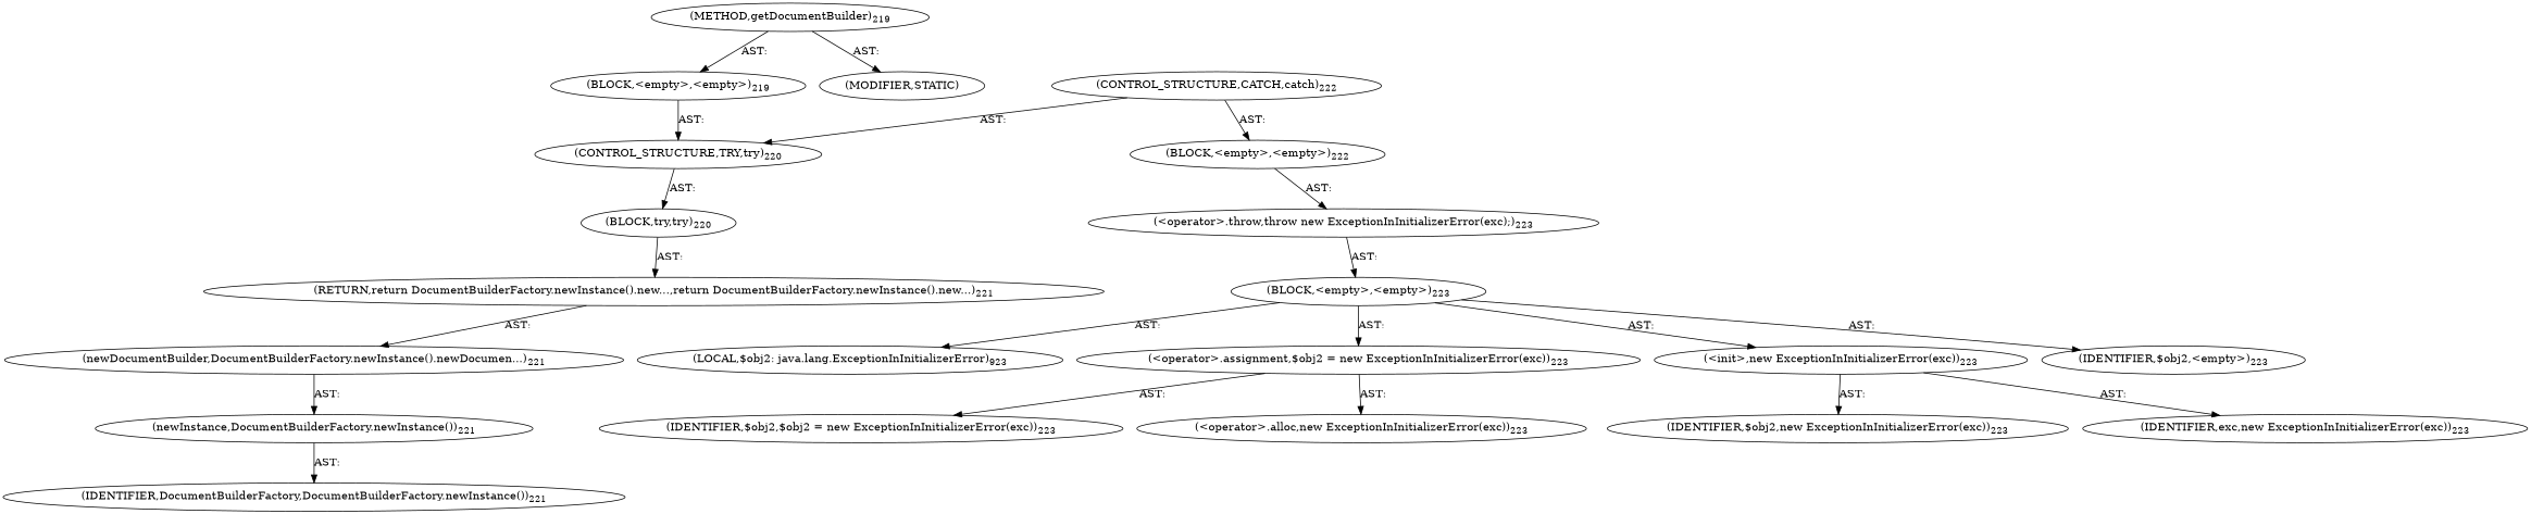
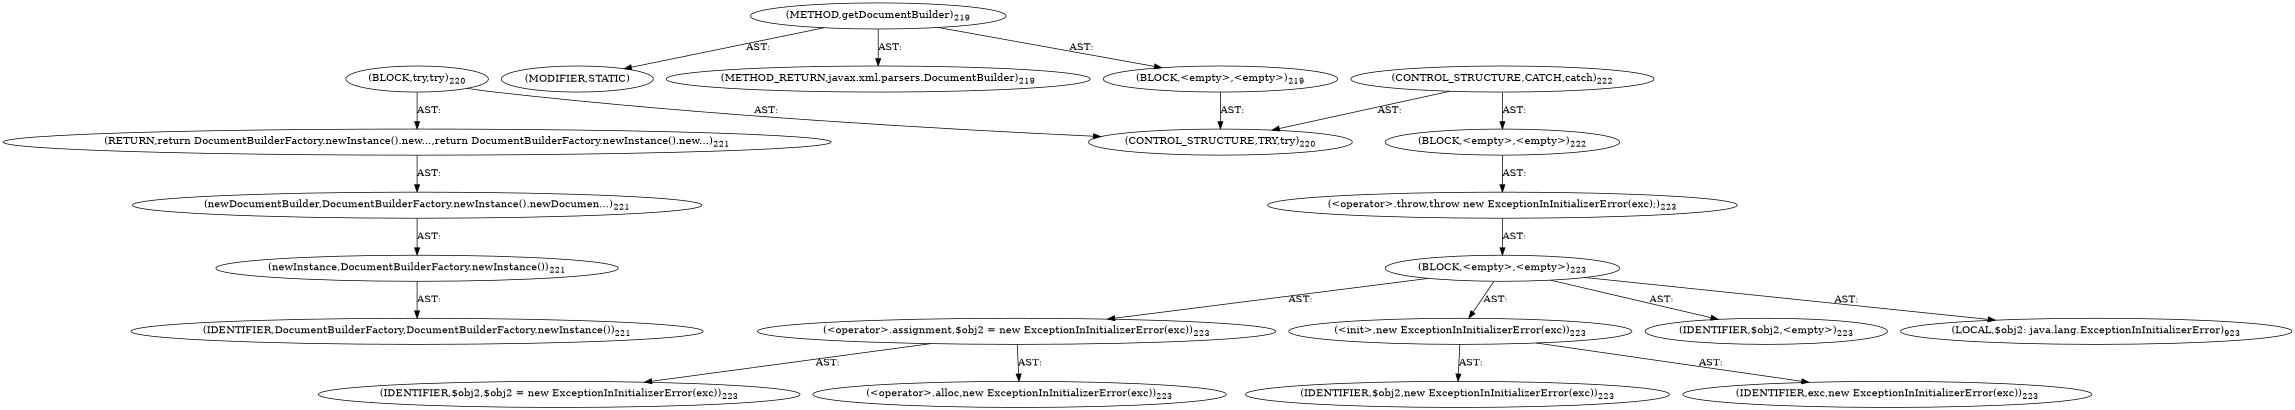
  digraph {
    fontname="DejaVu Serif"
    node [fontname="DejaVu Serif"]
    edge [fontname="DejaVu Serif"]
    n1 [label=<(METHOD,getDocumentBuilder)<SUB>219</SUB>>]
    n2 [label=<(BLOCK,&lt;empty&gt;,&lt;empty&gt;)<SUB>219</SUB>>]
    n3 [label=<(MODIFIER,STATIC)>]
+   n4 [label=<(METHOD_RETURN,javax.xml.parsers.DocumentBuilder)<SUB>219</SUB>>]
    n5 [label=<(CONTROL_STRUCTURE,TRY,try)<SUB>220</SUB>>]
    n6 [label=<(BLOCK,try,try)<SUB>220</SUB>>]
    n7 [label=<(RETURN,return DocumentBuilderFactory.newInstance().new...,return DocumentBuilderFactory.newInstance().new...)<SUB>221</SUB>>]
    n8 [label=<(CONTROL_STRUCTURE,CATCH,catch)<SUB>222</SUB>>]
    n9 [label=<(BLOCK,&lt;empty&gt;,&lt;empty&gt;)<SUB>222</SUB>>]
    n10 [label=<(newDocumentBuilder,DocumentBuilderFactory.newInstance().newDocumen...)<SUB>221</SUB>>]
    n11 [label=<(newInstance,DocumentBuilderFactory.newInstance())<SUB>221</SUB>>]
    n12 [label=<(IDENTIFIER,DocumentBuilderFactory,DocumentBuilderFactory.newInstance())<SUB>221</SUB>>]
    n13 [label=<(&lt;operator&gt;.throw,throw new ExceptionInInitializerError(exc);)<SUB>223</SUB>>]
    n14 [label=<(BLOCK,&lt;empty&gt;,&lt;empty&gt;)<SUB>223</SUB>>]
    n15 [label=<(LOCAL,$obj2: java.lang.ExceptionInInitializerError)<SUB>923</SUB>>]
    n16 [label=<(&lt;operator&gt;.assignment,$obj2 = new ExceptionInInitializerError(exc))<SUB>223</SUB>>]
    n17 [label=<(&lt;init&gt;,new ExceptionInInitializerError(exc))<SUB>223</SUB>>]
    n18 [label=<(IDENTIFIER,$obj2,&lt;empty&gt;)<SUB>223</SUB>>]
    n19 [label=<(IDENTIFIER,$obj2,$obj2 = new ExceptionInInitializerError(exc))<SUB>223</SUB>>]
    n20 [label=<(&lt;operator&gt;.alloc,new ExceptionInInitializerError(exc))<SUB>223</SUB>>]
    n21 [label=<(IDENTIFIER,$obj2,new ExceptionInInitializerError(exc))<SUB>223</SUB>>]
    n22 [label=<(IDENTIFIER,exc,new ExceptionInInitializerError(exc))<SUB>223</SUB>>]
    n1 -> n2 [label="AST: "]
    n1 -> n3 [label="AST: "]
+   n1 -> n4 [label="AST: "]
    n2 -> n5 [label="AST: "]
-   n5 -> n6 [label="AST: "]
+   n6 -> n5 [label="AST: "]
    n6 -> n7 [label="AST: "]
    n7 -> n10 [label="AST: "]
    n8 -> n5 [label="AST: "]
    n8 -> n9 [label="AST: "]
    n9 -> n13 [label="AST: "]
    n10 -> n11 [label="AST: "]
    n11 -> n12 [label="AST: "]
    n13 -> n14 [label="AST: "]
    n14 -> n15 [label="AST: "]
    n14 -> n16 [label="AST: "]
    n14 -> n17 [label="AST: "]
    n14 -> n18 [label="AST: "]
    n16 -> n19 [label="AST: "]
    n16 -> n20 [label="AST: "]
    n17 -> n21 [label="AST: "]
    n17 -> n22 [label="AST: "]
  }
